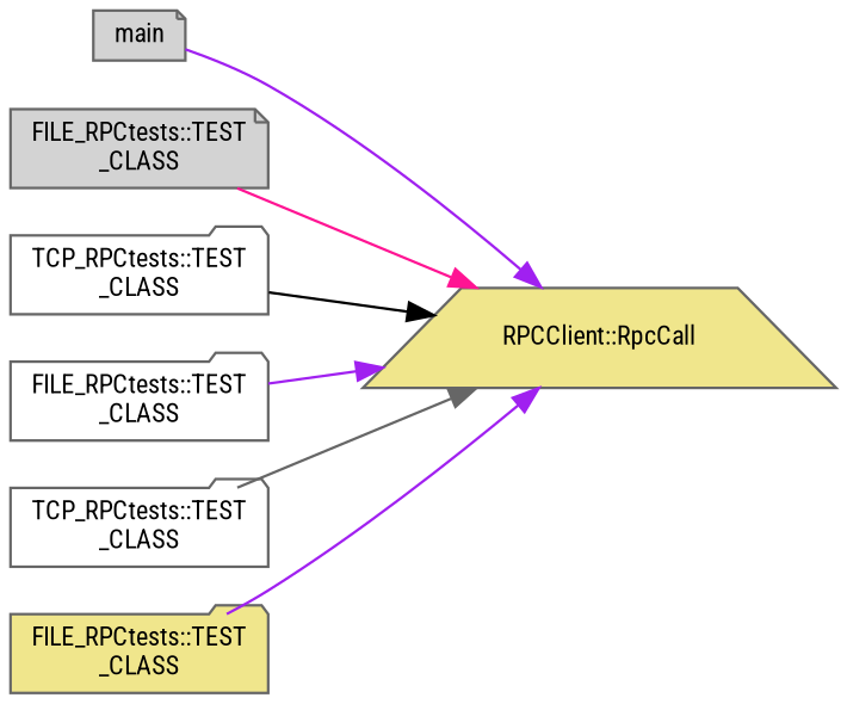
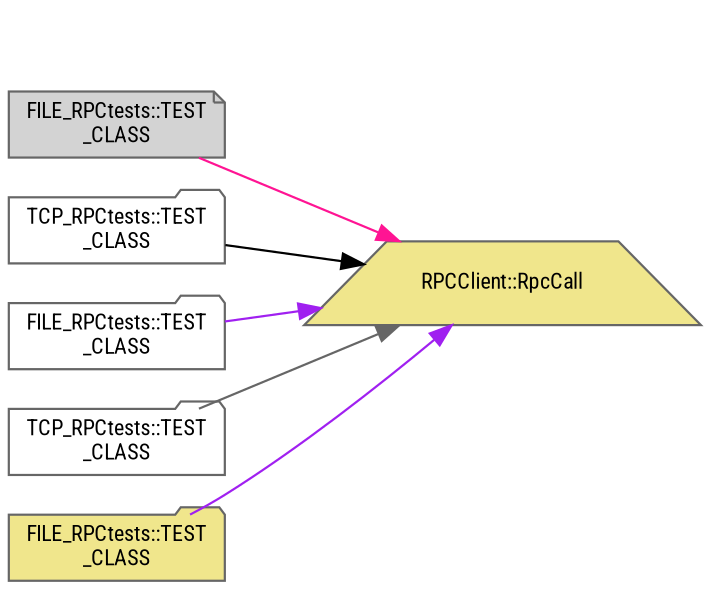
  digraph {
    rankdir=RL
    fontname="Roboto Condensed"
    node [color=grey40 fillcolor=white fontname="Roboto Condensed" fontsize=10 shape=folder style=filled]
    edge [color=purple dir=back fontname="Roboto Condensed" fontsize=10 labelfontname=Helvetica labelfontsize=10 style=solid]
    n1 [color=gray40 fillcolor=khaki fontcolor=black height=0.2 label="RPCClient::RpcCall" shape=trapezium width=0.4]
-   n2 [fillcolor=lightgrey height=0.2 label=main shape=note width=0.4]
    n3 [fillcolor=lightgrey height=0.2 label="FILE_RPCtests::TEST\l_CLASS" shape=note width=0.4]
    n4 [height=0.2 label="TCP_RPCtests::TEST\l_CLASS" width=0.4]
    n5 [height=0.2 label="FILE_RPCtests::TEST\l_CLASS" width=0.4]
    n6 [height=0.2 label="TCP_RPCtests::TEST\l_CLASS" width=0.4]
    n7 [fillcolor=khaki height=0.2 label="FILE_RPCtests::TEST\l_CLASS" width=0.4]
-   n1 -> n2
    n1 -> n3 [color=deeppink]
    n1 -> n4 [color=black]
    n1 -> n5
    n1 -> n6 [color=gray40]
    n1 -> n7
  }
